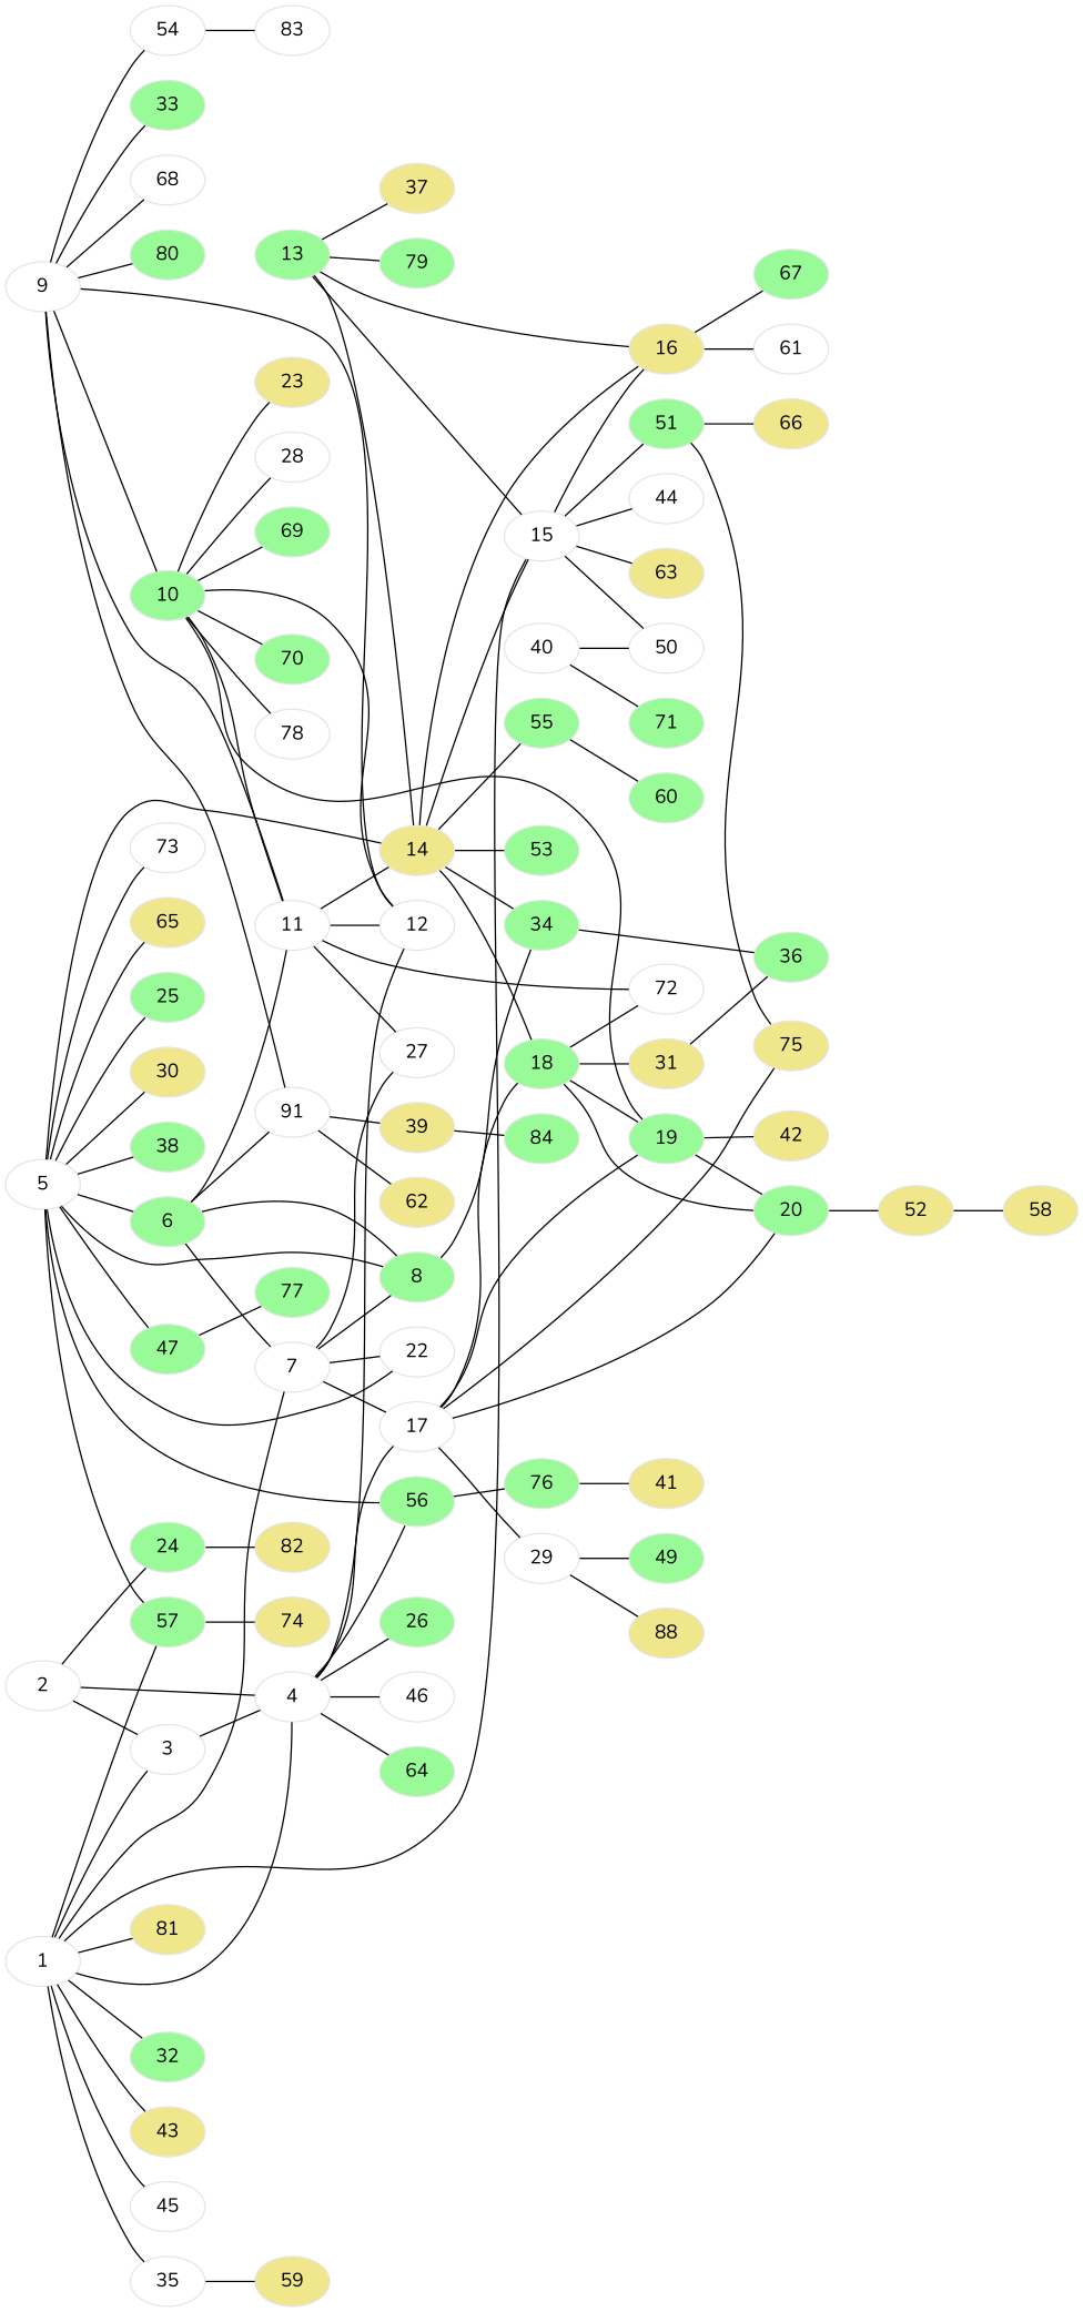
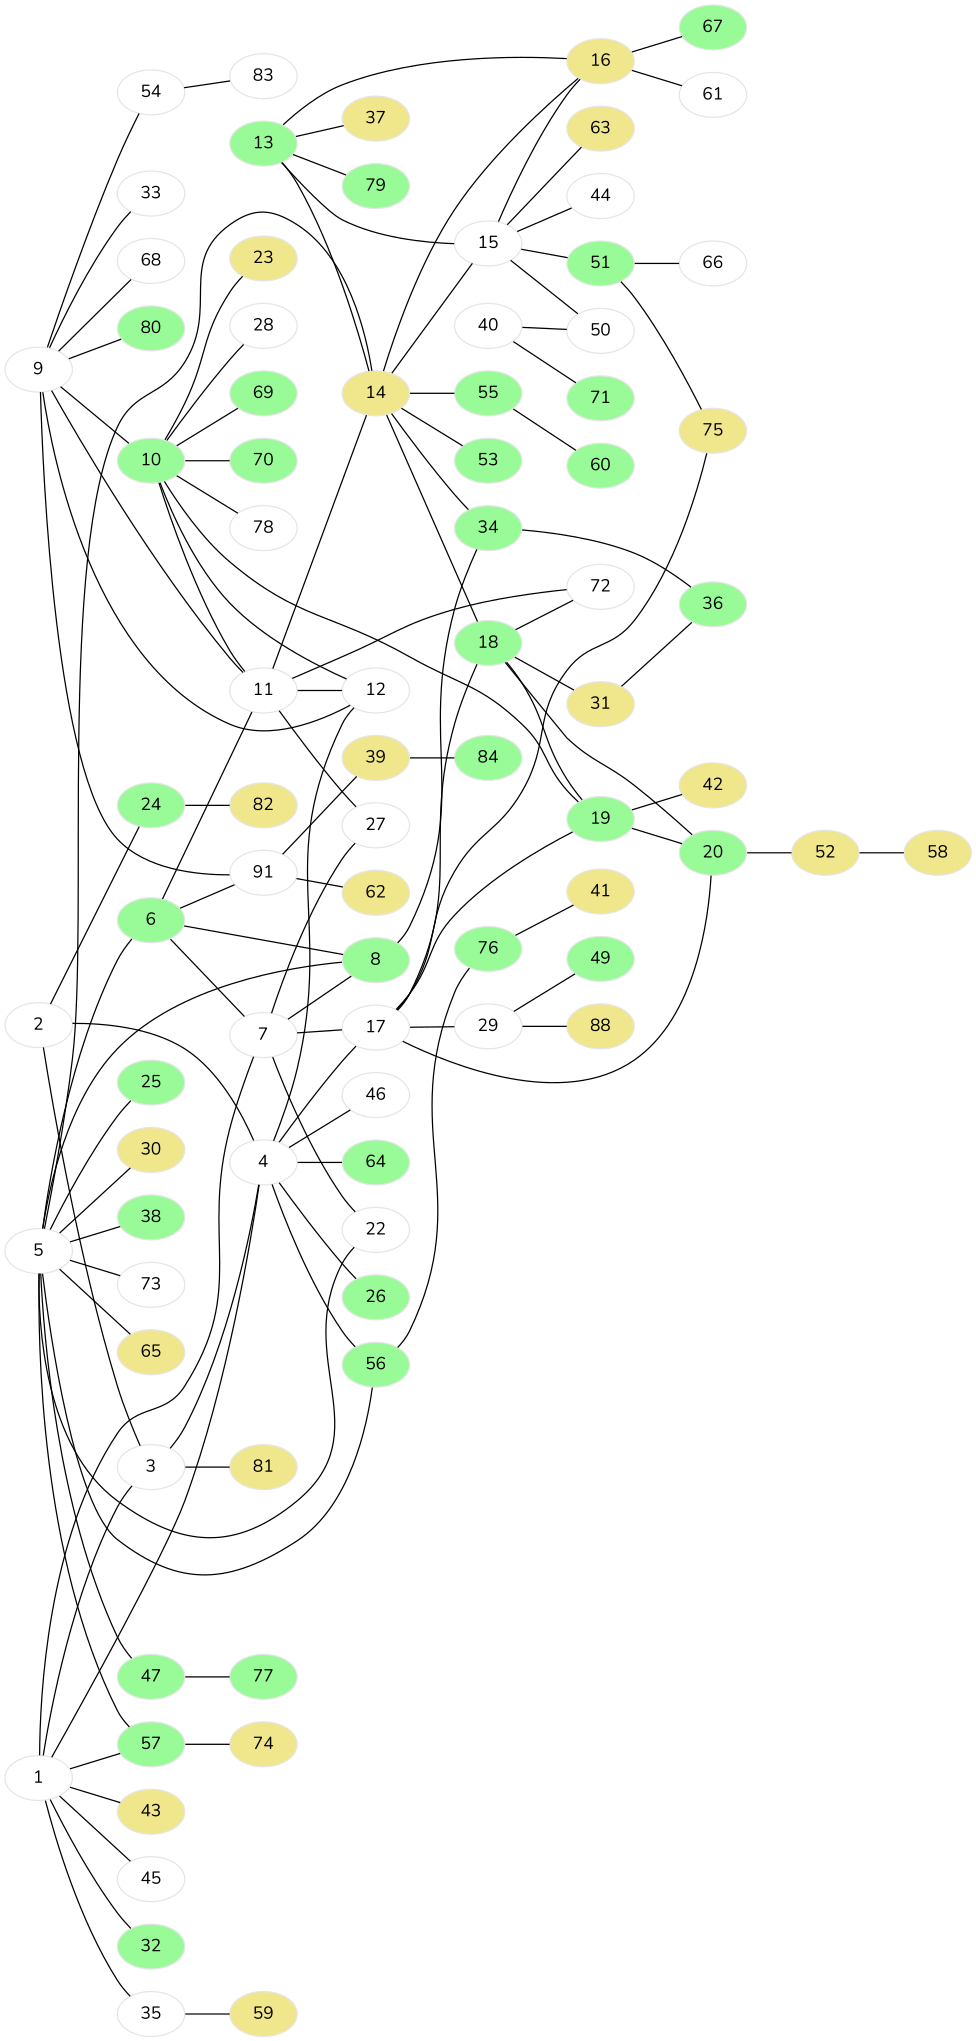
  graph {
    fontname=Nunito
    rankdir=LR
    node [color=gray90 fillcolor=palegreen fontname=Nunito style=filled]
    edge [fontname=Nunito]
    1 [fillcolor=white]
    3 [fillcolor=white]
    4 [fillcolor=white]
    7 [fillcolor=white]
    15 [fillcolor=white]
    32
    35 [fillcolor=white]
    43 [fillcolor=khaki]
    45 [fillcolor=white]
    57
    81 [fillcolor=khaki]
    2 [fillcolor=white]
    24
    12 [fillcolor=white]
    17 [fillcolor=white]
    26
    46 [fillcolor=white]
    56
    64
    8
    22 [fillcolor=white]
    27 [fillcolor=white]
    16 [fillcolor=khaki]
    44 [fillcolor=white]
    51
    63 [fillcolor=khaki]
    50 [fillcolor=white]
    59 [fillcolor=khaki]
    74 [fillcolor=khaki]
    82 [fillcolor=khaki]
    19
    18
    20
    29 [fillcolor=white]
    75 [fillcolor=khaki]
    76
    5 [fillcolor=white]
    6
    14 [fillcolor=khaki]
    25
    30 [fillcolor=khaki]
    38
    47
    65 [fillcolor=khaki]
    73 [fillcolor=white]
    11 [fillcolor=white]
    n47 [fillcolor=white label=91]
    34
    53
    55
    77
    72 [fillcolor=white]
    39 [fillcolor=khaki]
    62 [fillcolor=khaki]
    36
    9 [fillcolor=white]
    10
-   33
+   33 [fillcolor=white]
    54 [fillcolor=white]
    68 [fillcolor=white]
    80
    23 [fillcolor=khaki]
    28 [fillcolor=white]
    69
    70
    78 [fillcolor=white]
    83 [fillcolor=white]
    42 [fillcolor=khaki]
    13
    37 [fillcolor=khaki]
    79
    61 [fillcolor=white]
    67
    31 [fillcolor=khaki]
    60
    40 [fillcolor=white]
    71
-   66 [fillcolor=khaki]
+   66 [fillcolor=white]
    52 [fillcolor=khaki]
    n80 [fillcolor=khaki label=88]
    49
    41 [fillcolor=khaki]
    58 [fillcolor=khaki]
    84
    1 -- 3
    1 -- 4
    1 -- 7
-   1 -- 15
    1 -- 32
    1 -- 35
    1 -- 43
    1 -- 45
    1 -- 57
-   1 -- 81
+   3 -- 81
    3 -- 4
    4 -- 12
    4 -- 17
    4 -- 26
    4 -- 46
    4 -- 56
    4 -- 64
    7 -- 17
    7 -- 8
    7 -- 22
    7 -- 27
    15 -- 16
    15 -- 44
    15 -- 51
    15 -- 63
    15 -- 50
    35 -- 59
    57 -- 74
    2 -- 3
    2 -- 4
    2 -- 24
    24 -- 82
    17 -- 19
    17 -- 18
    17 -- 20
    17 -- 29
    17 -- 75
    56 -- 76
    8 -- 34
    16 -- 61
    16 -- 67
    51 -- 75
    51 -- 66
    19 -- 20
    19 -- 42
    18 -- 19
    18 -- 20
    18 -- 72
    18 -- 31
    20 -- 52
    29 -- n80
    29 -- 49
    76 -- 41
    5 -- 57
    5 -- 56
    5 -- 8
    5 -- 22
    5 -- 6
    5 -- 14
    5 -- 25
    5 -- 30
    5 -- 38
    5 -- 47
    5 -- 65
    5 -- 73
    6 -- 7
    6 -- 8
    6 -- 11
    6 -- n47
    14 -- 15
    14 -- 16
    14 -- 18
    14 -- 34
    14 -- 53
    14 -- 55
    47 -- 77
    11 -- 12
    11 -- 27
    11 -- 14
    11 -- 72
    n47 -- 39
    n47 -- 62
    34 -- 36
    55 -- 60
    39 -- 84
    9 -- 12
    9 -- 11
    9 -- n47
    9 -- 10
    9 -- 33
    9 -- 54
    9 -- 68
    9 -- 80
    10 -- 12
    10 -- 19
    10 -- 11
    10 -- 23
    10 -- 28
    10 -- 69
    10 -- 70
    10 -- 78
    54 -- 83
    13 -- 15
    13 -- 16
    13 -- 14
    13 -- 37
    13 -- 79
    31 -- 36
    40 -- 50
    40 -- 71
    52 -- 58
  }
